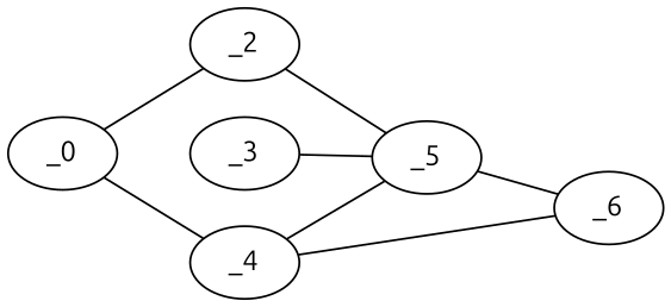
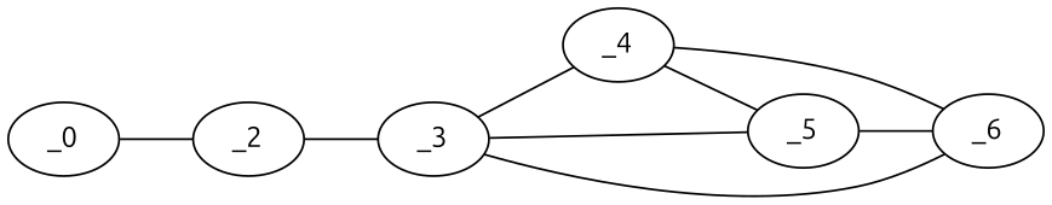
  graph {
    fontname=Ubuntu
    rankdir=LR
    node [fontname=Ubuntu y=6]
    edge [fontname=Ubuntu valence=1]
    _0 [x=43 y=11]
    _2 [x=47 y=48]
    _3 [x=49 y=10]
    _4 [x=51 y=2]
    _6 [x=58]
    _5 [x=54]
    _0 -- _2
-   _2 -- _5 [valence=2]
-   _0 -- _4
+   _2 -- _3 [valence=2]
+   _3 -- _4
+   _3 -- _6
    _3 -- _5 [valence=2]
    _4 -- _6
    _4 -- _5
    _5 -- _6 [valence=2]
  }
